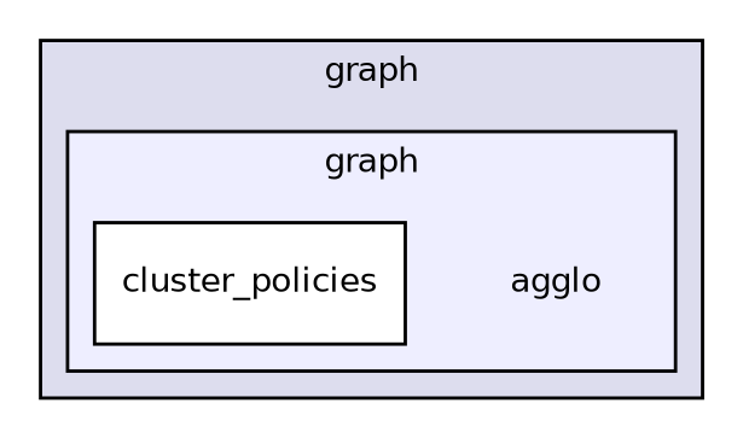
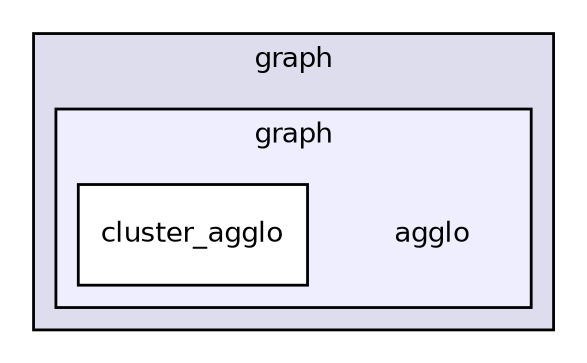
  digraph {
    compound=true
    node [fontname=Helvetica fontsize=10]
    n1 [label=agglo shape=plaintext]
-   n2 [color=black fillcolor=white label=cluster_policies shape=box style=filled]
+   n2 [color=black fillcolor=white label=cluster_agglo shape=box style=filled]
    subgraph cluster_1 {
      bgcolor="#ddddee"
      fontname=Helvetica
      fontsize=10
      label="graph"
      pencolor=black
      subgraph cluster_2 {
        bgcolor="#eeeeff"
        fontname=Helvetica
        fontsize=10
        pencolor=black
        n1
        n2
      }
    }
  }
